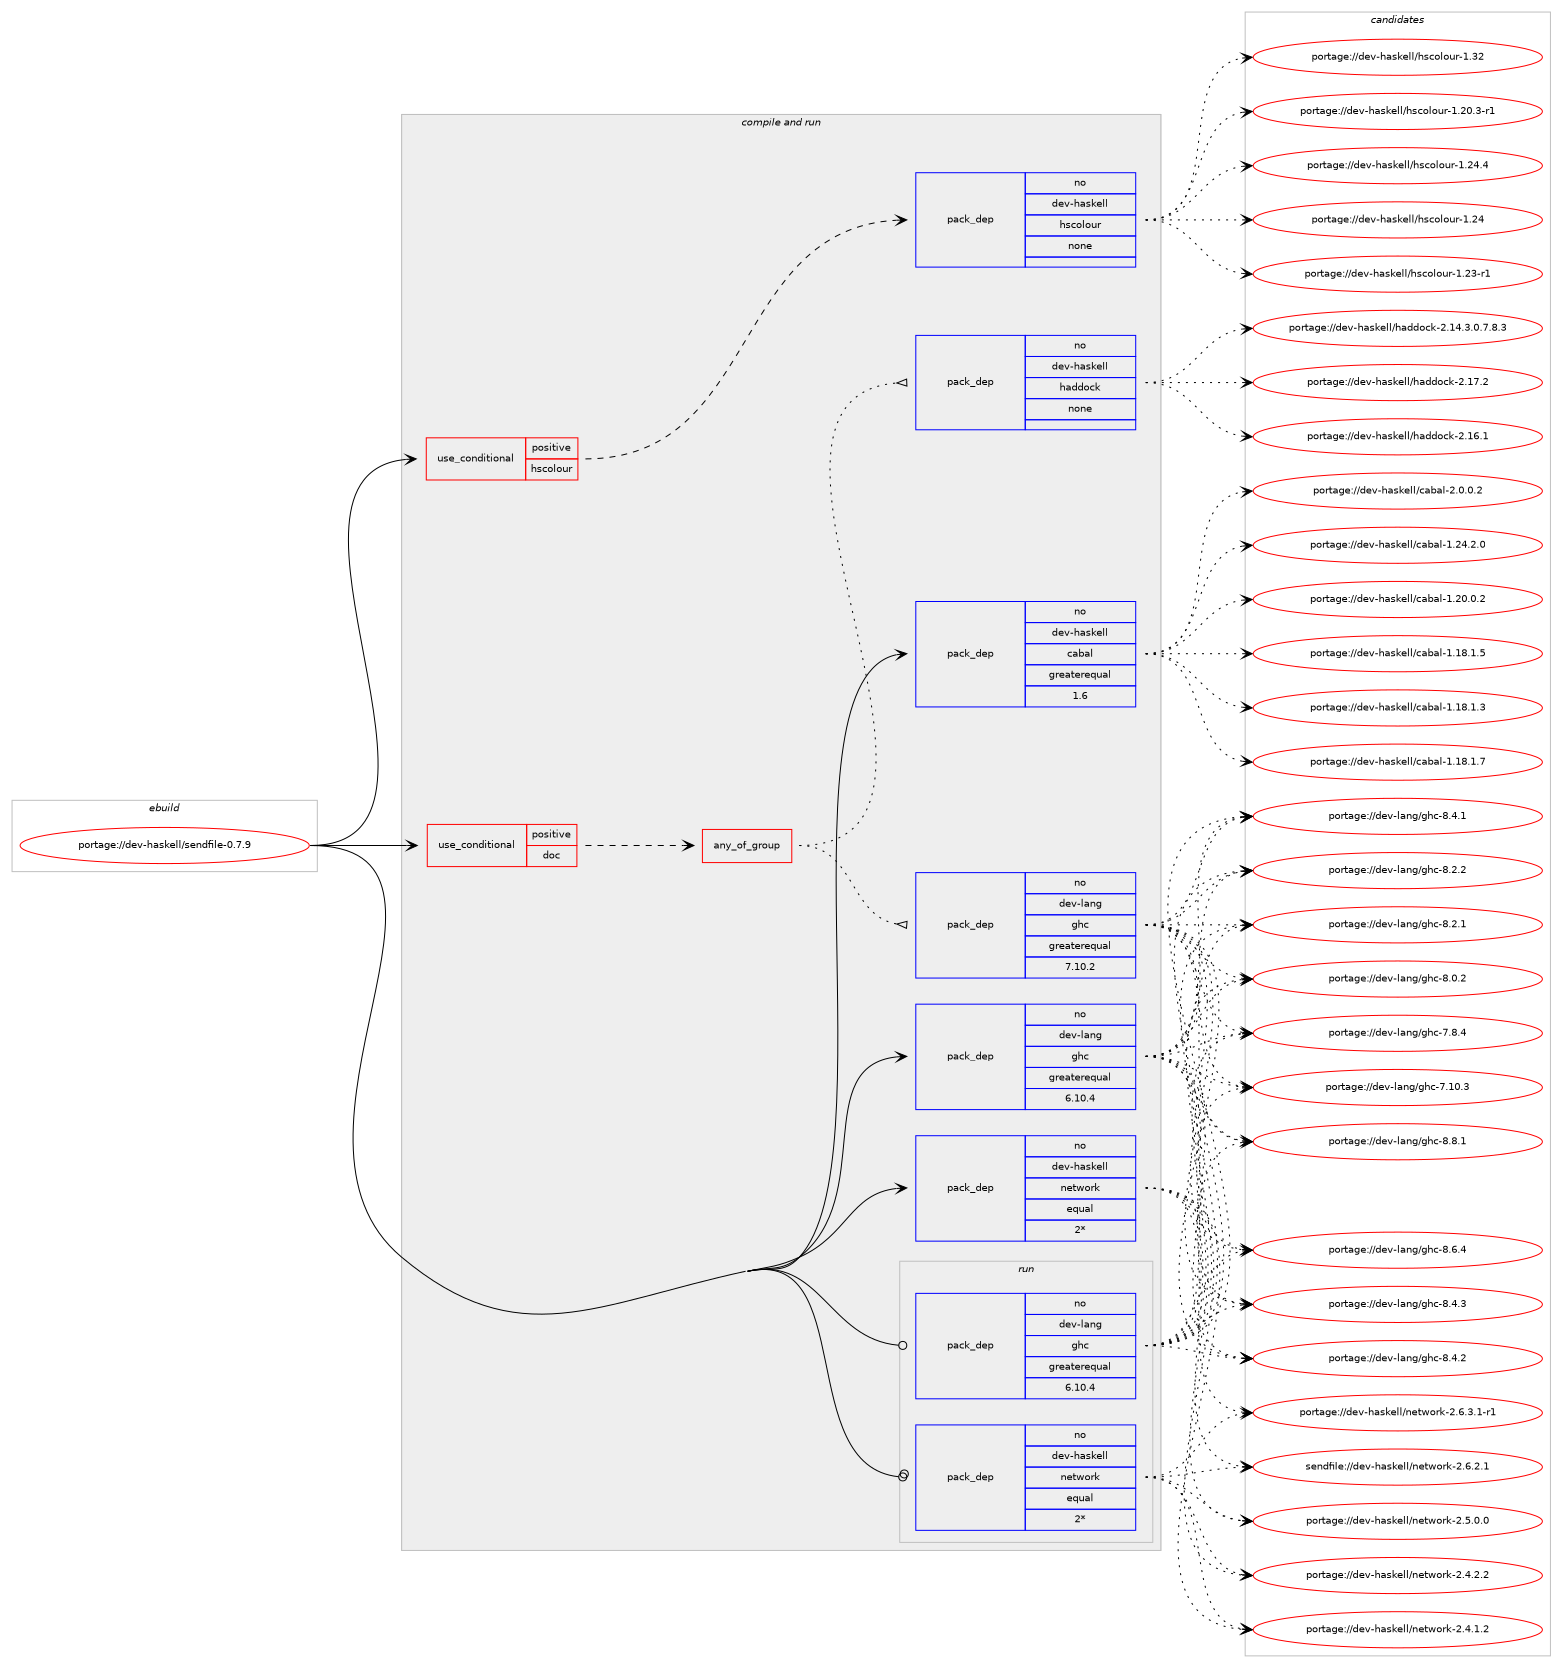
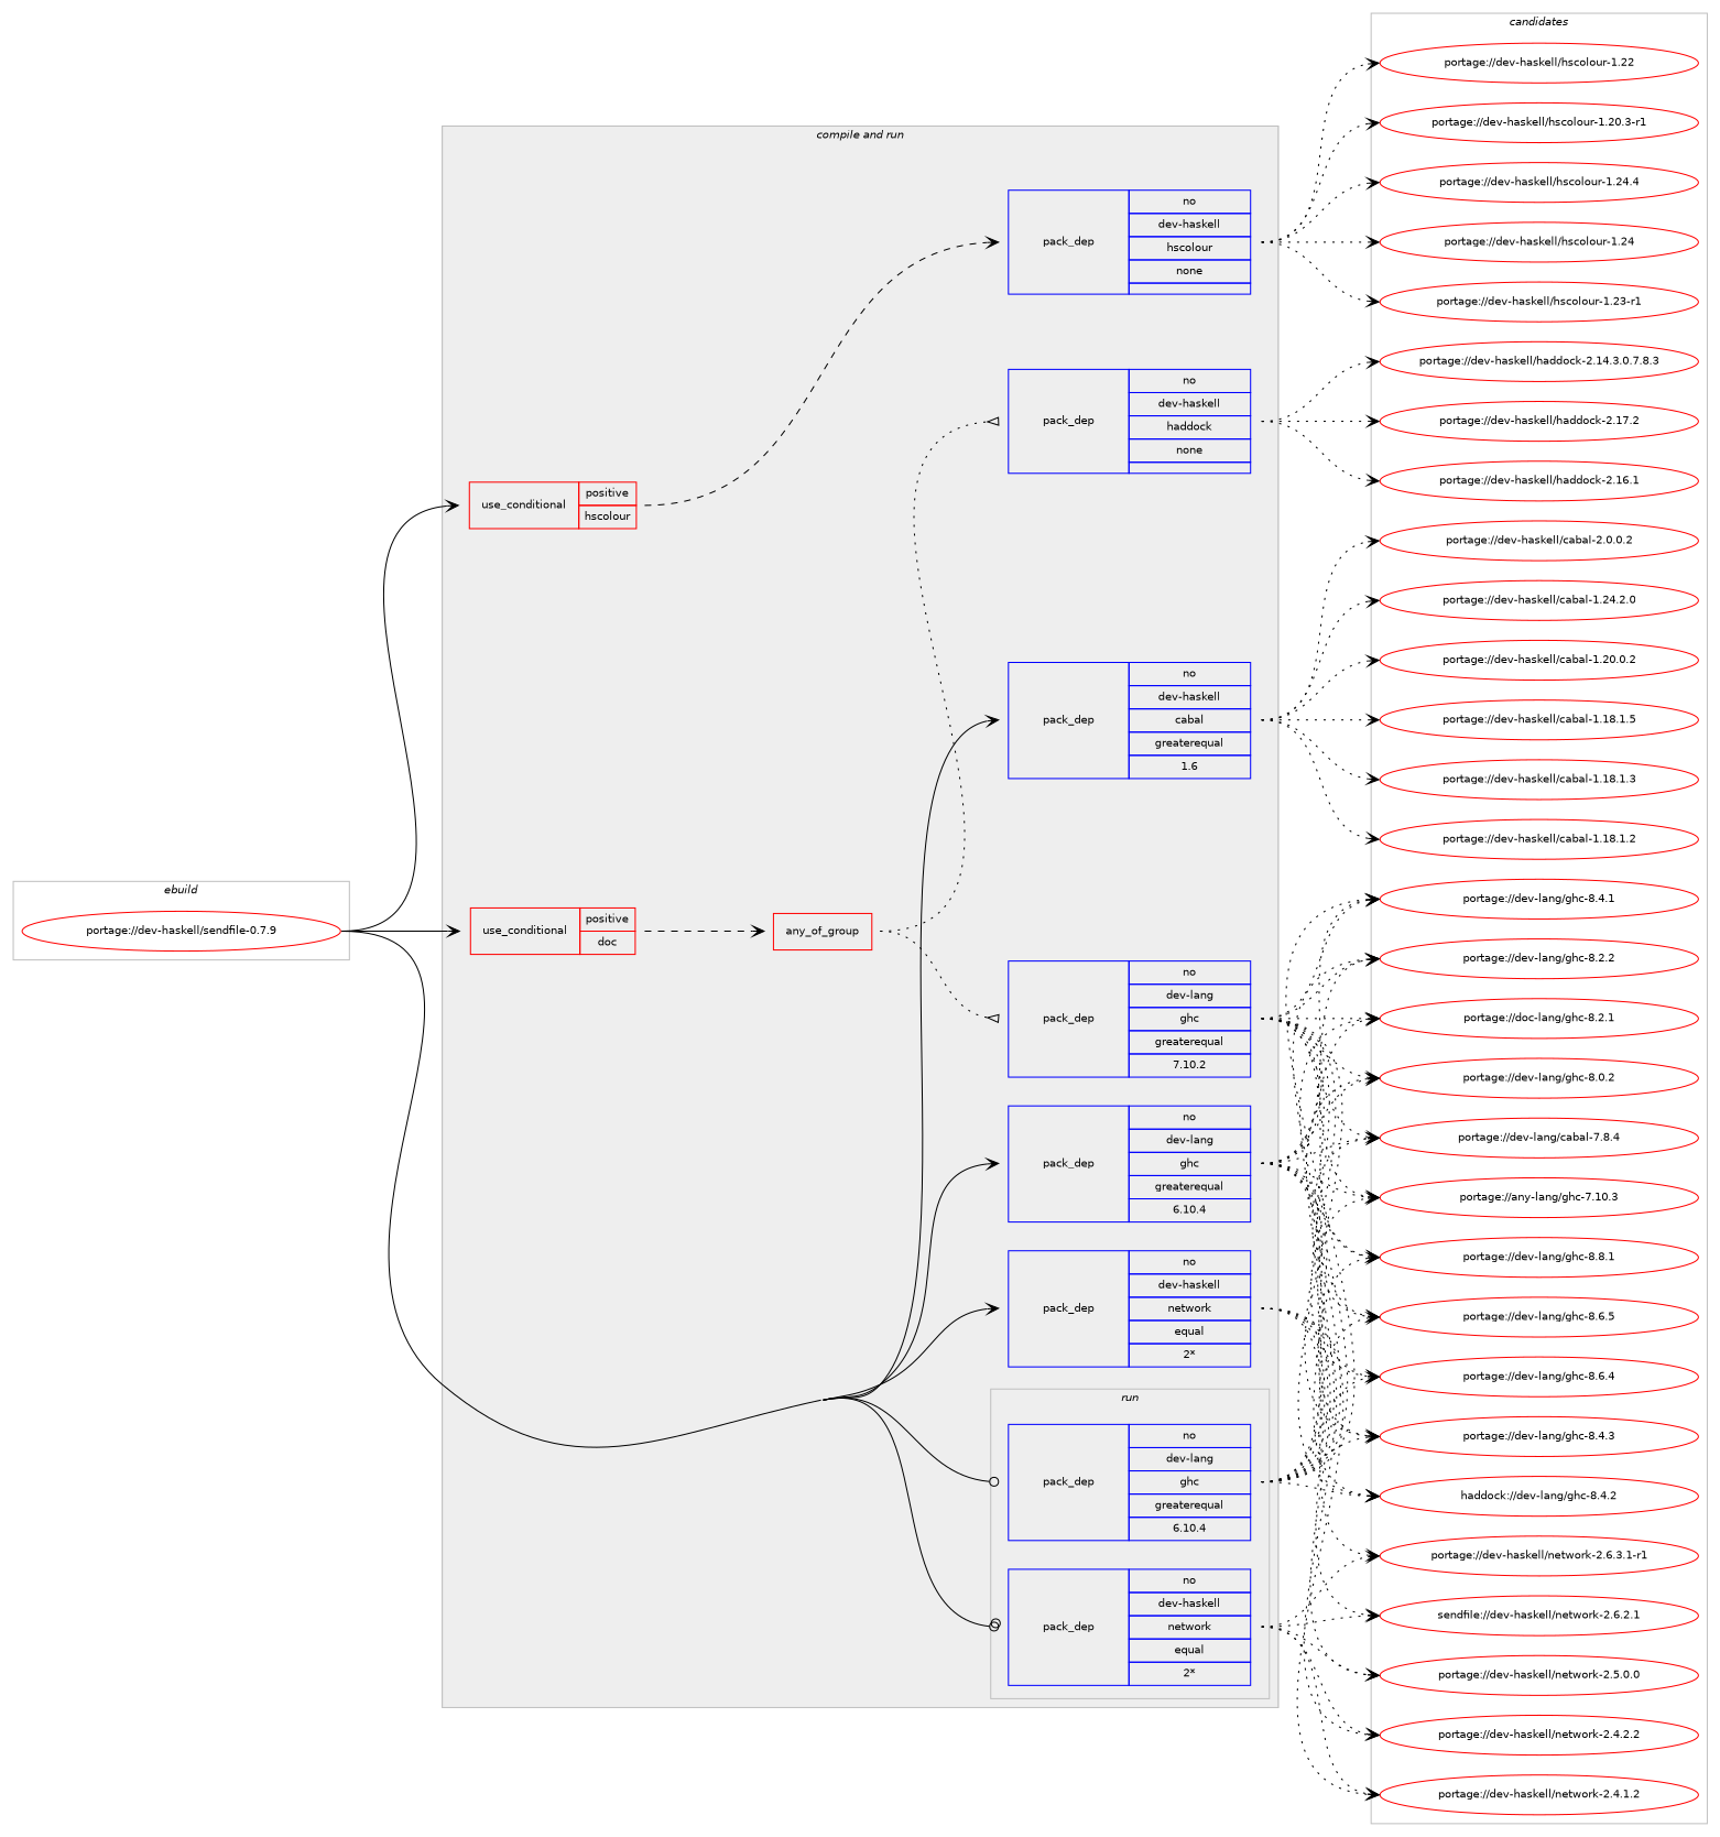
  digraph {
    compound=true
    concentrate=true
    fontname=Helvetica
    fontsize=10
    newrank=true
    rankdir=LR
    ranksep=1.5
    node [color=red fontname=Helvetica fontsize=10]
    edge [arrowhead=vee headport=w style=dotted tailport=e weight=100]
    n1 [label="portage://dev-haskell/sendfile-0.7.9" width=4]
    n2 [color=blue label=<<TABLE BORDER="0" CELLBORDER="1" CELLSPACING="0" CELLPADDING="4" WIDTH="220"><TR><TD ROWSPAN="6" CELLPADDING="30">pack_dep</TD></TR><TR><TD WIDTH="110">no</TD></TR><TR><TD>dev-haskell</TD></TR><TR><TD>haddock</TD></TR><TR><TD>none</TD></TR><TR><TD></TD></TR></TABLE>> shape=none]
    n3 [color=blue label=<<TABLE BORDER="0" CELLBORDER="1" CELLSPACING="0" CELLPADDING="4" WIDTH="220"><TR><TD ROWSPAN="6" CELLPADDING="30">pack_dep</TD></TR><TR><TD WIDTH="110">no</TD></TR><TR><TD>dev-lang</TD></TR><TR><TD>ghc</TD></TR><TR><TD>greaterequal</TD></TR><TR><TD>7.10.2</TD></TR></TABLE>> shape=none]
    n4 [label=<<TABLE BORDER="0" CELLBORDER="1" CELLSPACING="0" CELLPADDING="4"><TR><TD CELLPADDING="10">any_of_group</TD></TR></TABLE>> shape=none]
    n5 [label=<<TABLE BORDER="0" CELLBORDER="1" CELLSPACING="0" CELLPADDING="4"><TR><TD ROWSPAN="3" CELLPADDING="10">use_conditional</TD></TR><TR><TD>positive</TD></TR><TR><TD>doc</TD></TR></TABLE>> shape=none]
    n6 [color=blue label=<<TABLE BORDER="0" CELLBORDER="1" CELLSPACING="0" CELLPADDING="4" WIDTH="220"><TR><TD ROWSPAN="6" CELLPADDING="30">pack_dep</TD></TR><TR><TD WIDTH="110">no</TD></TR><TR><TD>dev-haskell</TD></TR><TR><TD>hscolour</TD></TR><TR><TD>none</TD></TR><TR><TD></TD></TR></TABLE>> shape=none]
    n7 [label=<<TABLE BORDER="0" CELLBORDER="1" CELLSPACING="0" CELLPADDING="4"><TR><TD ROWSPAN="3" CELLPADDING="10">use_conditional</TD></TR><TR><TD>positive</TD></TR><TR><TD>hscolour</TD></TR></TABLE>> shape=none]
    n8 [color=blue label=<<TABLE BORDER="0" CELLBORDER="1" CELLSPACING="0" CELLPADDING="4" WIDTH="220"><TR><TD ROWSPAN="6" CELLPADDING="30">pack_dep</TD></TR><TR><TD WIDTH="110">no</TD></TR><TR><TD>dev-haskell</TD></TR><TR><TD>cabal</TD></TR><TR><TD>greaterequal</TD></TR><TR><TD>1.6</TD></TR></TABLE>> shape=none]
    n9 [color=blue label=<<TABLE BORDER="0" CELLBORDER="1" CELLSPACING="0" CELLPADDING="4" WIDTH="220"><TR><TD ROWSPAN="6" CELLPADDING="30">pack_dep</TD></TR><TR><TD WIDTH="110">no</TD></TR><TR><TD>dev-haskell</TD></TR><TR><TD>network</TD></TR><TR><TD>equal</TD></TR><TR><TD>2*</TD></TR></TABLE>> shape=none]
    n10 [color=blue label=<<TABLE BORDER="0" CELLBORDER="1" CELLSPACING="0" CELLPADDING="4" WIDTH="220"><TR><TD ROWSPAN="6" CELLPADDING="30">pack_dep</TD></TR><TR><TD WIDTH="110">no</TD></TR><TR><TD>dev-lang</TD></TR><TR><TD>ghc</TD></TR><TR><TD>greaterequal</TD></TR><TR><TD>6.10.4</TD></TR></TABLE>> shape=none]
    n11 [color=blue label=<<TABLE BORDER="0" CELLBORDER="1" CELLSPACING="0" CELLPADDING="4" WIDTH="220"><TR><TD ROWSPAN="6" CELLPADDING="30">pack_dep</TD></TR><TR><TD WIDTH="110">no</TD></TR><TR><TD>dev-lang</TD></TR><TR><TD>ghc</TD></TR><TR><TD>greaterequal</TD></TR><TR><TD>6.10.4</TD></TR></TABLE>> shape=none]
    n12 [color=blue label=<<TABLE BORDER="0" CELLBORDER="1" CELLSPACING="0" CELLPADDING="4" WIDTH="220"><TR><TD ROWSPAN="6" CELLPADDING="30">pack_dep</TD></TR><TR><TD WIDTH="110">no</TD></TR><TR><TD>dev-haskell</TD></TR><TR><TD>network</TD></TR><TR><TD>equal</TD></TR><TR><TD>2*</TD></TR></TABLE>> shape=none]
    n13 [label="portage://dev-haskell/haddock-2.17.2" width=4]
    n14 [label="portage://dev-haskell/haddock-2.16.1" width=4]
    n15 [label="portage://dev-haskell/haddock-2.14.3.0.7.8.3" width=4]
    n16 [label="portage://dev-lang/ghc-8.8.1" width=4]
+   n17 [label="portage://dev-lang/ghc-8.6.5" width=4]
    n18 [label="portage://dev-lang/ghc-8.6.4" width=4]
    n19 [label="portage://dev-lang/ghc-8.4.3" width=4]
-   n20 [label="portage://dev-lang/ghc-8.4.2" width=4]
+   n20 [label="haddock://dev-lang/ghc-8.4.2" width=4]
    n21 [label="portage://dev-lang/ghc-8.4.1" width=4]
    n22 [label="portage://dev-lang/ghc-8.2.2" width=4]
-   n23 [label="portage://dev-lang/ghc-8.2.1" width=4]
+   n23 [label="portage://doc-lang/ghc-8.2.1" width=4]
    n24 [label="portage://dev-lang/ghc-8.0.2" width=4]
-   n25 [label="portage://dev-lang/ghc-7.8.4" width=4]
-   n26 [label="portage://dev-lang/ghc-7.10.3" width=4]
+   n25 [label="portage://dev-lang/cabal-7.8.4" width=4]
+   n26 [label="portage://any-lang/ghc-7.10.3" width=4]
    n27 [label="portage://dev-haskell/hscolour-1.24.4" width=4]
    n28 [label="portage://dev-haskell/hscolour-1.24" width=4]
    n29 [label="portage://dev-haskell/hscolour-1.23-r1" width=4]
-   n30 [label="portage://dev-haskell/hscolour-1.32" width=4]
+   n30 [label="portage://dev-haskell/hscolour-1.22" width=4]
    n31 [label="portage://dev-haskell/hscolour-1.20.3-r1" width=4]
    n32 [label="portage://dev-haskell/cabal-2.0.0.2" width=4]
    n33 [label="portage://dev-haskell/cabal-1.24.2.0" width=4]
    n34 [label="portage://dev-haskell/cabal-1.20.0.2" width=4]
    n35 [label="portage://dev-haskell/cabal-1.18.1.5" width=4]
    n36 [label="portage://dev-haskell/cabal-1.18.1.3" width=4]
-   n37 [label="portage://dev-haskell/cabal-1.18.1.7" width=4]
+   n37 [label="portage://dev-haskell/cabal-1.18.1.2" width=4]
    n38 [label="portage://dev-haskell/network-2.6.3.1-r1" width=4]
    n39 [label="sendfile://dev-haskell/network-2.6.2.1" width=4]
    n40 [label="portage://dev-haskell/network-2.5.0.0" width=4]
    n41 [label="portage://dev-haskell/network-2.4.2.2" width=4]
    n42 [label="portage://dev-haskell/network-2.4.1.2" width=4]
    subgraph cluster_1 {
      color=gray
      label=<<i>ebuild</i>>
      n1
    }
    subgraph cluster_2 {
      color=gray
      label=<<i>dependencies</i>>
      subgraph cluster_3 {
        color=gray
        fillcolor="#eeeeee"
        label=<<i>compile</i>>
        style=filled
        subgraph sub_4 {
          color=gray
          fillcolor="#eeeeee"
          label=<<i>compile</i>>
          style=filled
          n5
          subgraph sub_5 {
            color=gray
            fillcolor="#eeeeee"
            label=<<i>compile</i>>
            style=filled
            n4
            subgraph sub_6 {
              color=gray
              fillcolor="#eeeeee"
              label=<<i>compile</i>>
              style=filled
              n2
            }
            subgraph sub_7 {
              color=gray
              fillcolor="#eeeeee"
              label=<<i>compile</i>>
              style=filled
              n3
            }
          }
        }
        subgraph sub_8 {
          color=gray
          fillcolor="#eeeeee"
          label=<<i>compile</i>>
          style=filled
          n7
          subgraph sub_9 {
            color=gray
            fillcolor="#eeeeee"
            label=<<i>compile</i>>
            style=filled
            n6
          }
        }
        subgraph sub_10 {
          color=gray
          fillcolor="#eeeeee"
          label=<<i>compile</i>>
          style=filled
          n8
        }
        subgraph sub_11 {
          color=gray
          fillcolor="#eeeeee"
          label=<<i>compile</i>>
          style=filled
          n9
        }
        subgraph sub_12 {
          color=gray
          fillcolor="#eeeeee"
          label=<<i>compile</i>>
          style=filled
          n10
        }
      }
      subgraph cluster_13 {
        color=gray
        fillcolor="#eeeeee"
        label=<<i>compile and run</i>>
        style=filled
      }
      subgraph cluster_14 {
        color=gray
        fillcolor="#eeeeee"
        label=<<i>run</i>>
        style=filled
        subgraph sub_15 {
          color=gray
          fillcolor="#eeeeee"
          label=<<i>run</i>>
          style=filled
          n11
        }
        subgraph sub_16 {
          color=gray
          fillcolor="#eeeeee"
          label=<<i>run</i>>
          style=filled
          n12
        }
      }
    }
    subgraph cluster_17 {
      color=gray
      label=<<i>candidates</i>>
      rank=same
      subgraph sub_18 {
        color=black
        label=<<i>candidates</i>>
        nodesep=1
        rank=same
        n13
        n14
        n15
      }
      subgraph sub_19 {
        color=black
        label=<<i>candidates</i>>
        nodesep=1
        rank=same
        n16
+       n17
        n18
        n19
        n20
        n21
        n22
        n23
        n24
        n25
        n26
      }
      subgraph sub_20 {
        color=black
        label=<<i>candidates</i>>
        nodesep=1
        rank=same
        n27
        n28
        n29
        n30
        n31
      }
      subgraph sub_21 {
        color=black
        label=<<i>candidates</i>>
        nodesep=1
        rank=same
        n32
        n33
        n34
        n35
        n36
        n37
      }
      subgraph sub_22 {
        color=black
        label=<<i>candidates</i>>
        nodesep=1
        rank=same
        n38
        n39
        n40
        n41
        n42
      }
      subgraph sub_23 {
        color=black
        label=<<i>candidates</i>>
        nodesep=1
        rank=same
        n16
+       n17
        n18
        n19
        n20
        n21
        n22
        n23
        n24
        n25
        n26
      }
      subgraph sub_24 {
        color=black
        label=<<i>candidates</i>>
        nodesep=1
        rank=same
        n38
        n39
        n40
        n41
        n42
      }
      subgraph sub_25 {
        color=black
        label=<<i>candidates</i>>
        nodesep=1
        rank=same
        n16
+       n17
        n18
        n19
        n20
        n21
        n22
        n23
        n24
        n25
        n26
      }
    }
    n1 -> n5 [style=solid weight=20]
    n1 -> n7 [style=solid weight=20]
    n1 -> n8 [style=solid weight=20]
    n1 -> n9 [style=solid weight=20]
    n1 -> n10 [style=solid weight=20]
    n1 -> n11 [arrowhead=odot style=solid weight=20]
    n1 -> n12 [arrowhead=odot style=solid weight=20]
    n2 -> n13
    n2 -> n14
    n2 -> n15
    n3 -> n16
+   n3 -> n17
    n3 -> n18
    n3 -> n19
    n3 -> n20
    n3 -> n21
    n3 -> n22
    n3 -> n23
    n3 -> n24
    n3 -> n25
    n3 -> n26
    n4 -> n2 [arrowhead=oinv weight=20]
    n4 -> n3 [arrowhead=oinv weight=20]
    n5 -> n4 [style=dashed weight=20]
    n6 -> n27
    n6 -> n28
    n6 -> n29
    n6 -> n30
    n6 -> n31
    n7 -> n6 [style=dashed weight=20]
    n8 -> n32
    n8 -> n33
    n8 -> n34
    n8 -> n35
    n8 -> n36
    n8 -> n37
    n9 -> n38
    n9 -> n39
    n9 -> n40
    n9 -> n41
    n9 -> n42
    n10 -> n16
+   n10 -> n17
    n10 -> n18
    n10 -> n19
    n10 -> n20
    n10 -> n21
    n10 -> n22
    n10 -> n23
    n10 -> n24
    n10 -> n25
    n10 -> n26
    n11 -> n16
+   n11 -> n17
    n11 -> n18
    n11 -> n19
    n11 -> n20
    n11 -> n21
    n11 -> n22
    n11 -> n23
    n11 -> n24
    n11 -> n25
    n11 -> n26
    n12 -> n38
    n12 -> n39
    n12 -> n40
    n12 -> n41
    n12 -> n42
  }
